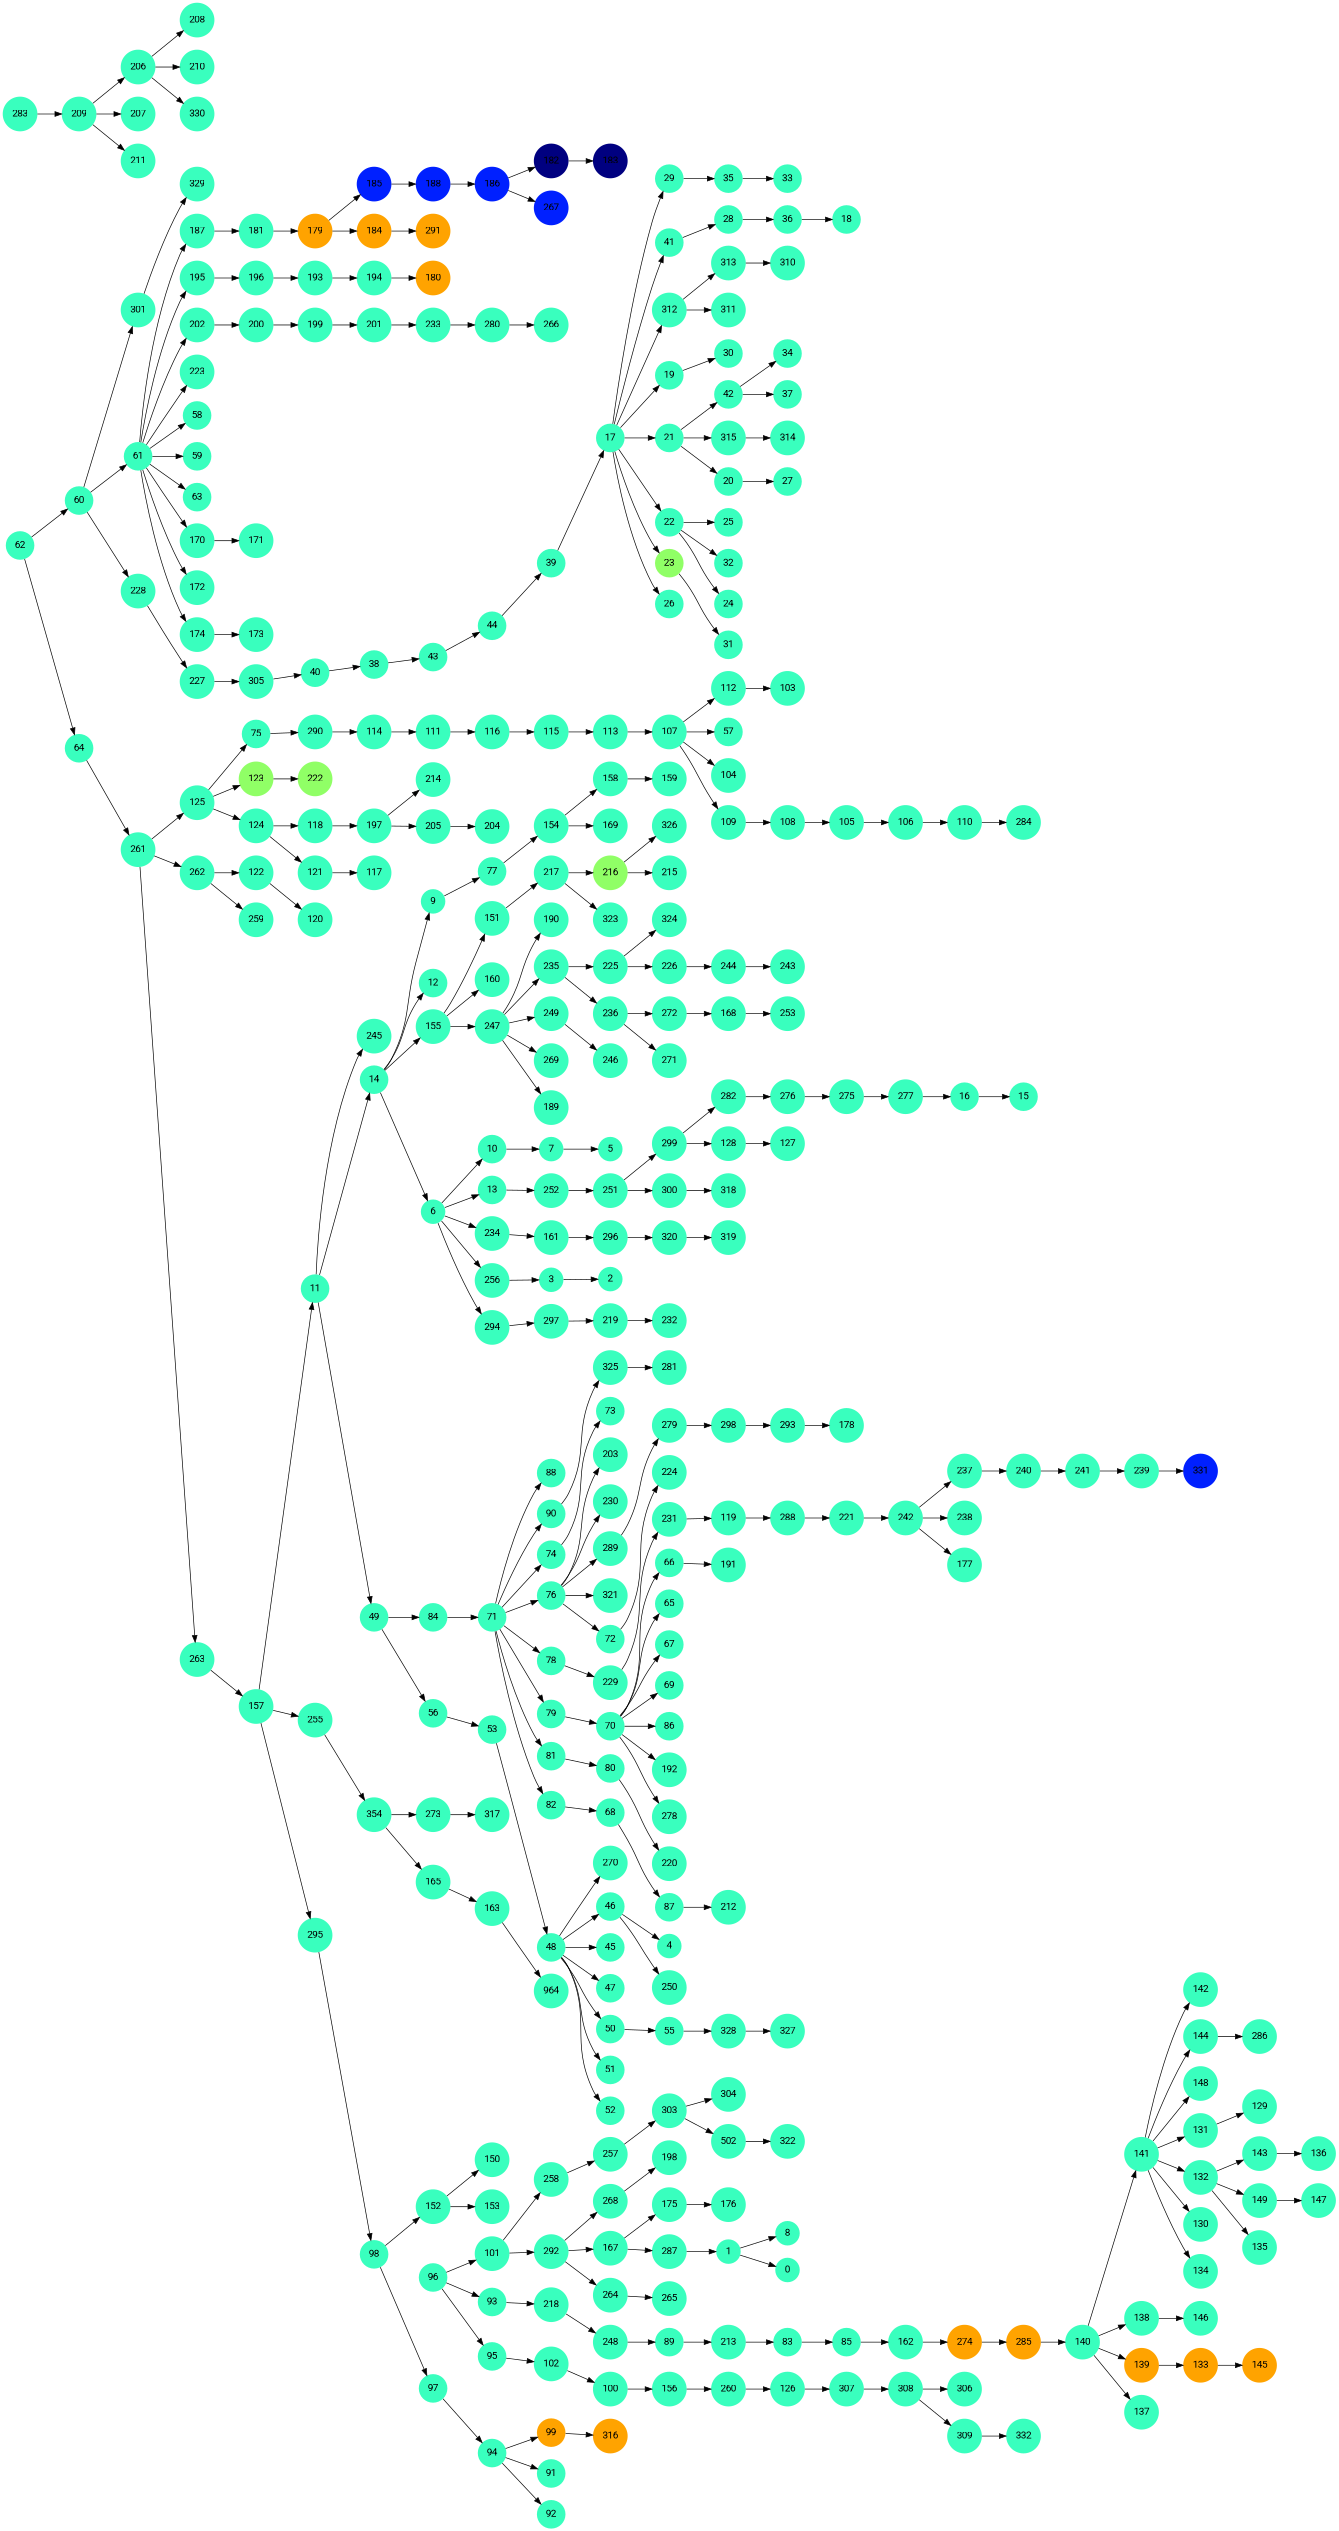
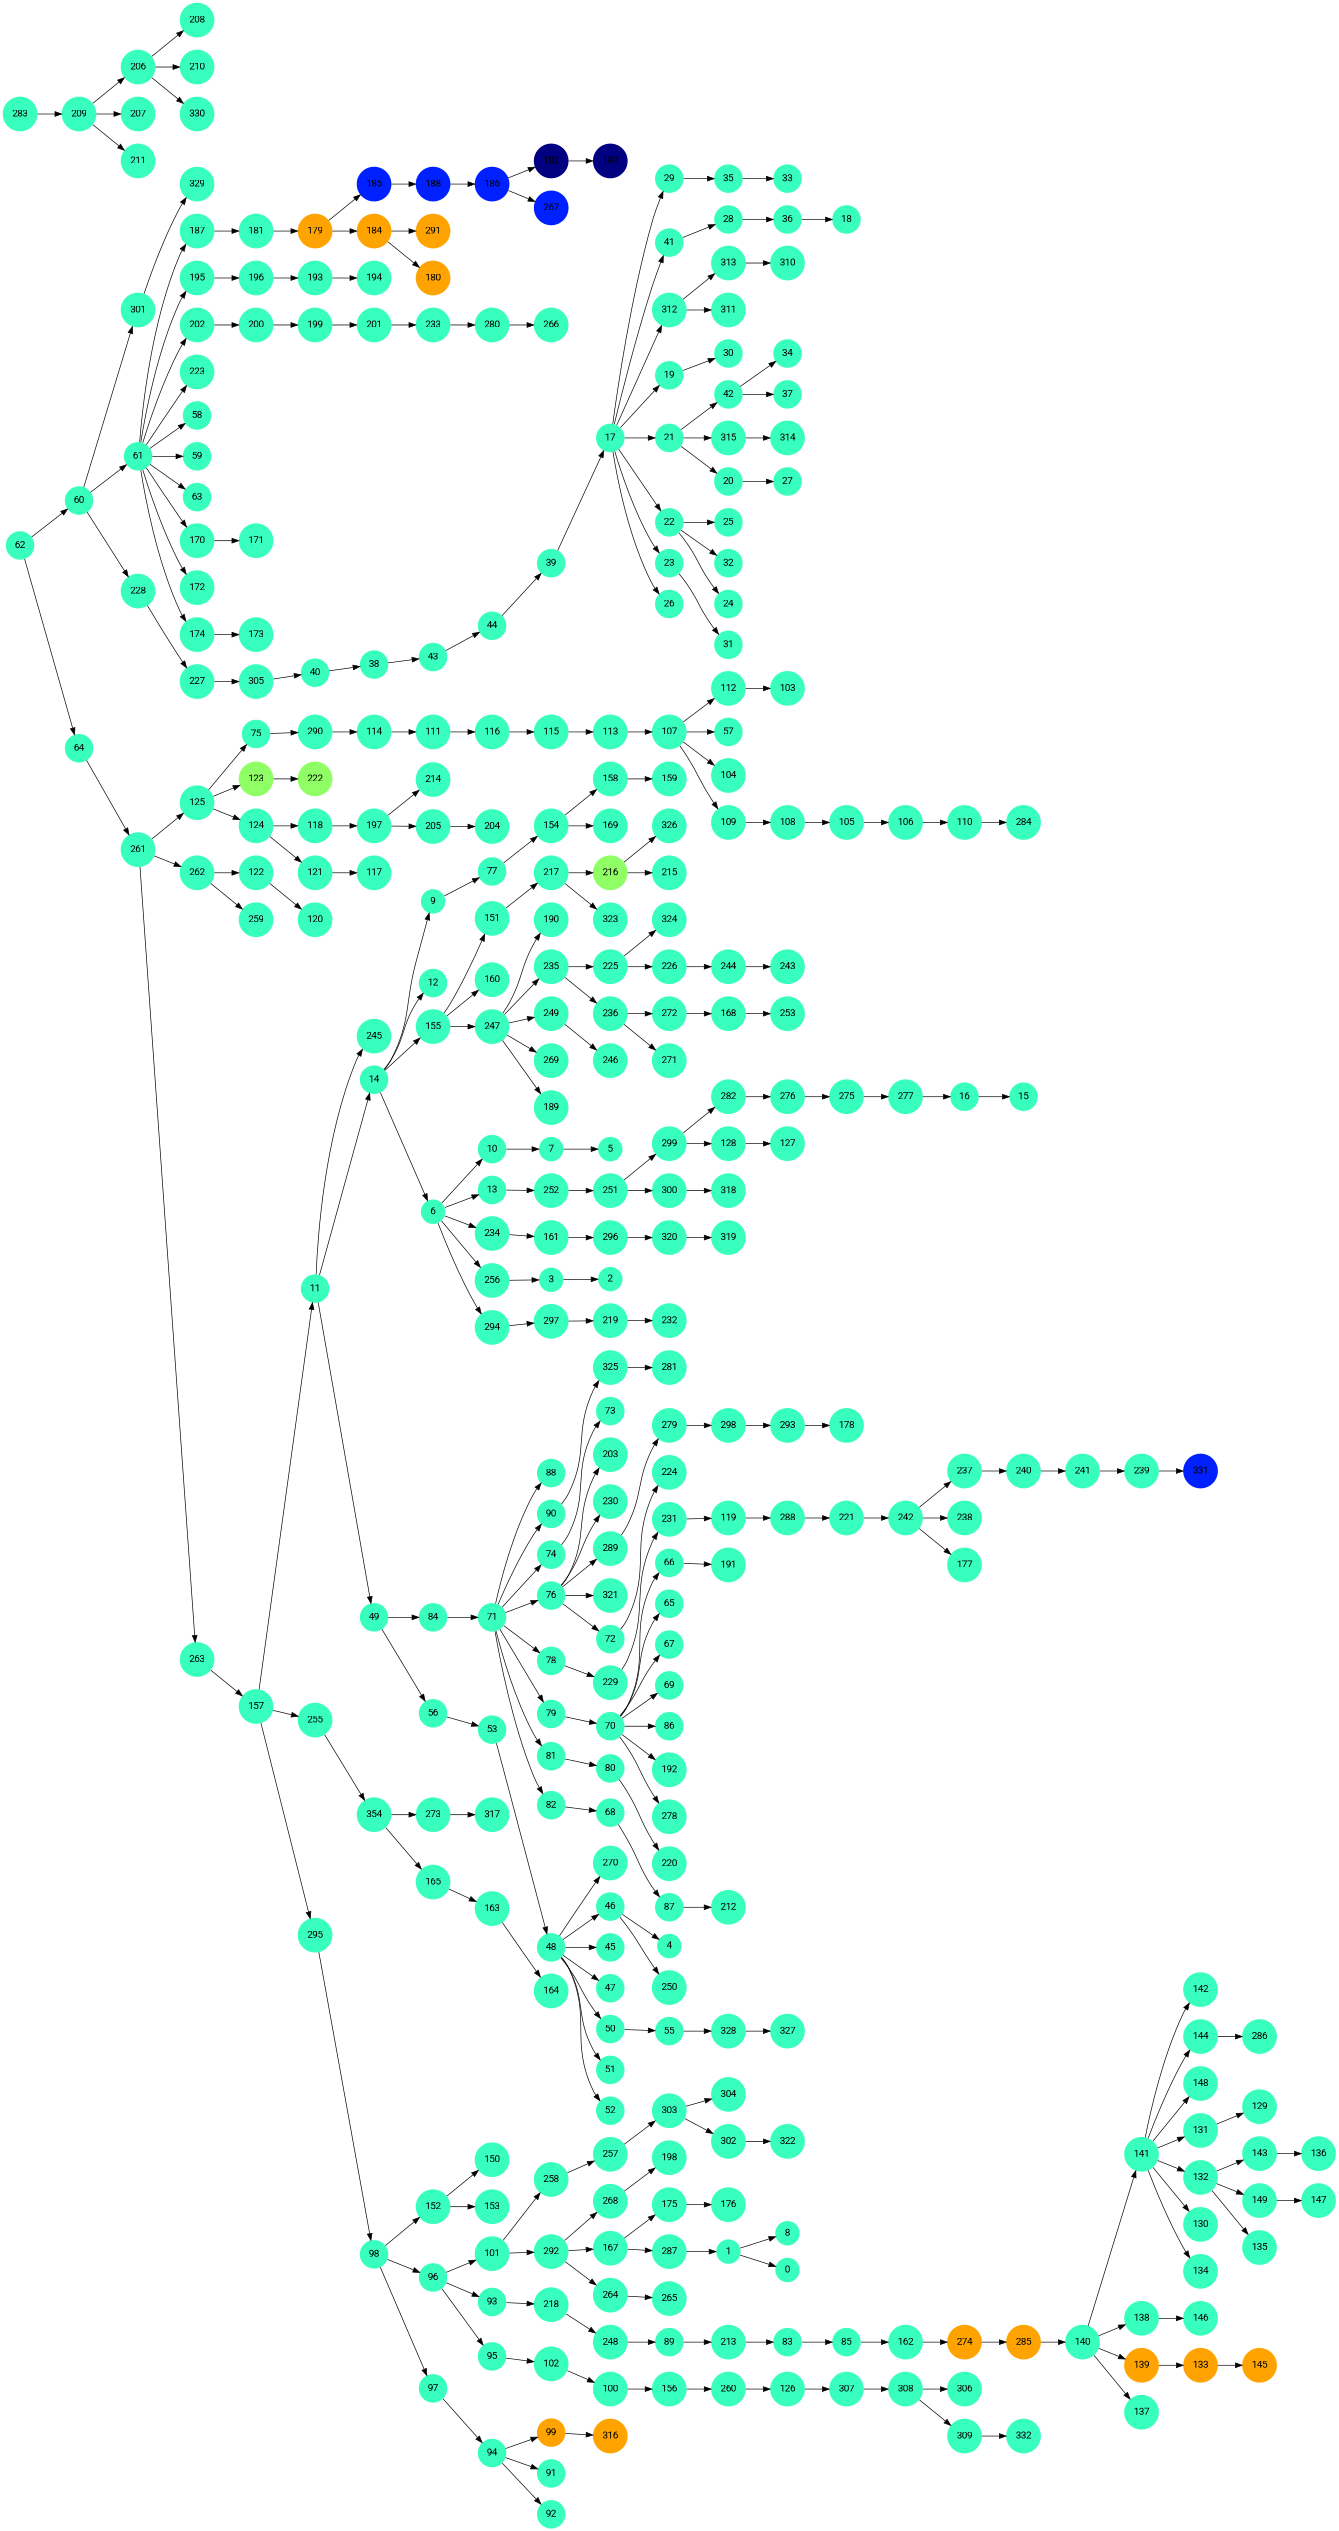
  digraph {
    fontname=Roboto
    rankdir=LR
    node [fillcolor="#39ffbe" fontname=Roboto penwidth=0 shape=circle style=filled]
    edge [fontname=Roboto]
    1
    0
    8
    3
    2
    6
    10
    13
    234
    256
    294
    7
    252
    161
    297
    5
    9
    77
    154
    11
    14
    49
    245
    12
    155
    56
    84
    251
    151
    160
    247
    16
    15
    17
    19
    21
    22
-   23 [fillcolor="#90ff66"]
+   23
    26
    29
    41
    312
    30
    20
    42
    315
    24
    25
    32
    31
    35
    28
    311
    313
    27
    34
    37
    314
    36
    18
    33
    38
    43
    44
    39
    40
    46
    4
    250
    48
    45
    47
    50
    51
    52
    270
    55
    53
    71
    328
    283
    209
    327
    60
    61
    228
    301
    58
    59
    63
    170
    172
    174
    187
    195
    202
    223
    227
    329
    171
    173
    181
    196
    200
    62
    64
    261
    125
    262
    263
    66
    191
    68
    87
    212
    70
    65
    67
    69
    86
    192
    278
    74
    76
    78
    79
    81
    82
    88
    90
    73
    72
    203
    230
    289
    321
    229
    80
    325
    224
    75
    290
    114
    279
    158
    169
    231
    220
    83
    85
    162
    274 [fillcolor="#ffa300"]
    89
    213
    281
    93
    218
    248
    94
    91
    92
    99 [fillcolor="#ffa300"]
    316 [fillcolor="#ffa300"]
    95
    102
    100
    96
    101
    258
    292
    97
    98
    152
    150
    153
    156
    260
    257
    167
    264
    268
    105
    106
    110
    284
    107
    57
    104
    109
    112
    108
    103
    111
    116
    115
    113
    118
    197
    205
    214
    119
    288
    221
    121
    117
    122
    120
    123 [fillcolor="#90ff66"]
    222 [fillcolor="#90ff66"]
    124
    126
    307
    308
    128
    127
    131
    129
    132
    135
    143
    149
    136
    147
    133 [fillcolor="#ffa300"]
    145 [fillcolor="#ffa300"]
    138
    146
    139 [fillcolor="#ffa300"]
    140
    137
    141
    130
    134
    142
    144
    148
    286
    217
    216 [fillcolor="#90ff66"]
    323
    159
    189
    190
    235
    249
    269
    157
    255
    295
    n250 [label=354]
    296
    320
    285 [fillcolor="#ffa300"]
    163
-   164 [label=964]
+   164
    165
    175
    287
    176
    168
    253
    179 [fillcolor="#ffa300"]
    184 [fillcolor="#ffa300"]
    185 [fillcolor="#0020ff"]
    180 [fillcolor="#ffa300"]
    291 [fillcolor="#ffa300"]
    188 [fillcolor="#0020ff"]
    182 [fillcolor="#000080"]
    183 [fillcolor="#000080"]
    186 [fillcolor="#0020ff"]
    267 [fillcolor="#0020ff"]
    193
    194
    204
    199
    201
    233
    280
    206
    208
    210
    330
    207
    211
    215
    326
    219
    232
    242
    177
    237
    238
    225
    226
    324
    244
    243
    305
    266
    236
    271
    272
    240
    241
    331 [fillcolor="#0020ff"]
    239
    246
    299
    300
    282
    318
    273
    317
    303
-   302 [label=502]
+   302
    304
    259
    265
    198
    275
    277
    276
    298
    293
    178
    319
    322
    306
    309
    332
    310
    1 -> 0
    1 -> 8
    3 -> 2
    6 -> 10
    6 -> 13
    6 -> 234
    6 -> 256
    6 -> 294
    10 -> 7
    13 -> 252
    234 -> 161
    256 -> 3
    294 -> 297
    7 -> 5
    252 -> 251
    161 -> 296
    297 -> 219
    9 -> 77
    77 -> 154
    154 -> 158
    154 -> 169
    11 -> 14
    11 -> 49
    11 -> 245
    14 -> 6
    14 -> 9
    14 -> 12
    14 -> 155
    49 -> 56
    49 -> 84
    155 -> 151
    155 -> 160
    155 -> 247
    56 -> 53
    84 -> 71
    251 -> 299
    251 -> 300
    151 -> 217
    247 -> 189
    247 -> 190
    247 -> 235
    247 -> 249
    247 -> 269
    16 -> 15
    17 -> 19
    17 -> 21
    17 -> 22
    17 -> 23
    17 -> 26
    17 -> 29
    17 -> 41
    17 -> 312
    19 -> 30
    21 -> 20
    21 -> 42
    21 -> 315
    22 -> 24
    22 -> 25
    22 -> 32
    23 -> 31
    29 -> 35
    41 -> 28
    312 -> 311
    312 -> 313
    20 -> 27
    42 -> 34
    42 -> 37
    315 -> 314
    35 -> 33
    28 -> 36
    313 -> 310
    36 -> 18
    38 -> 43
    43 -> 44
    44 -> 39
    39 -> 17
    40 -> 38
    46 -> 4
    46 -> 250
    48 -> 46
    48 -> 45
    48 -> 47
    48 -> 50
    48 -> 51
    48 -> 52
    48 -> 270
    50 -> 55
    55 -> 328
    53 -> 48
    71 -> 74
    71 -> 76
    71 -> 78
    71 -> 79
    71 -> 81
    71 -> 82
    71 -> 88
    71 -> 90
    328 -> 327
    283 -> 209
    209 -> 206
    209 -> 207
    209 -> 211
    60 -> 61
    60 -> 228
    60 -> 301
    61 -> 58
    61 -> 59
    61 -> 63
    61 -> 170
    61 -> 172
    61 -> 174
    61 -> 187
    61 -> 195
    61 -> 202
    61 -> 223
    228 -> 227
    301 -> 329
    170 -> 171
    174 -> 173
    187 -> 181
    195 -> 196
    202 -> 200
    227 -> 305
    181 -> 179
    196 -> 193
    200 -> 199
    62 -> 60
    62 -> 64
    64 -> 261
    261 -> 125
    261 -> 262
    261 -> 263
    125 -> 75
    125 -> 123
    125 -> 124
    262 -> 122
    262 -> 259
    263 -> 157
    66 -> 191
    68 -> 87
    87 -> 212
    70 -> 66
    70 -> 65
    70 -> 67
    70 -> 69
    70 -> 86
    70 -> 192
    70 -> 278
    74 -> 73
    76 -> 72
    76 -> 203
    76 -> 230
    76 -> 289
    76 -> 321
    78 -> 229
    79 -> 70
    81 -> 80
    82 -> 68
    90 -> 325
    72 -> 224
    289 -> 279
    229 -> 231
    80 -> 220
    325 -> 281
    75 -> 290
    290 -> 114
    114 -> 111
    279 -> 298
    158 -> 159
    231 -> 119
    83 -> 85
    85 -> 162
    162 -> 274
    274 -> 285
    89 -> 213
    213 -> 83
    93 -> 218
    218 -> 248
    248 -> 89
    94 -> 91
    94 -> 92
    94 -> 99
    99 -> 316
    95 -> 102
    102 -> 100
    100 -> 156
    96 -> 93
    96 -> 95
    96 -> 101
    101 -> 258
    101 -> 292
    258 -> 257
    292 -> 167
    292 -> 264
    292 -> 268
    97 -> 94
+   98 -> 96
    98 -> 97
    98 -> 152
    152 -> 150
    152 -> 153
    156 -> 260
    260 -> 126
    257 -> 303
    167 -> 175
    167 -> 287
    264 -> 265
    268 -> 198
    105 -> 106
    106 -> 110
    110 -> 284
    107 -> 57
    107 -> 104
    107 -> 109
    107 -> 112
    109 -> 108
    112 -> 103
    108 -> 105
    111 -> 116
    116 -> 115
    115 -> 113
    113 -> 107
    118 -> 197
    197 -> 205
    197 -> 214
    205 -> 204
    119 -> 288
    288 -> 221
    221 -> 242
    121 -> 117
    122 -> 120
    123 -> 222
    124 -> 118
    124 -> 121
    126 -> 307
    307 -> 308
    308 -> 306
    308 -> 309
    128 -> 127
    131 -> 129
    132 -> 135
    132 -> 143
    132 -> 149
    143 -> 136
    149 -> 147
    133 -> 145
    138 -> 146
    139 -> 133
    140 -> 138
    140 -> 139
    140 -> 137
    140 -> 141
    141 -> 131
    141 -> 132
    141 -> 130
    141 -> 134
    141 -> 142
    141 -> 144
    141 -> 148
    144 -> 286
    217 -> 216
    217 -> 323
    216 -> 215
    216 -> 326
    235 -> 225
    235 -> 236
    249 -> 246
    157 -> 11
    157 -> 255
    157 -> 295
    255 -> n250
    295 -> 98
    n250 -> 165
    n250 -> 273
    296 -> 320
    320 -> 319
    285 -> 140
    163 -> 164
    165 -> 163
    175 -> 176
    287 -> 1
    168 -> 253
    179 -> 184
    179 -> 185
-   194 -> 180
+   184 -> 180
    184 -> 291
    185 -> 188
    188 -> 186
    182 -> 183
    186 -> 182
    186 -> 267
    193 -> 194
    199 -> 201
    201 -> 233
    233 -> 280
    280 -> 266
    206 -> 208
    206 -> 210
    206 -> 330
    219 -> 232
    242 -> 177
    242 -> 237
    242 -> 238
    237 -> 240
    225 -> 226
    225 -> 324
    226 -> 244
    244 -> 243
    305 -> 40
    236 -> 271
    236 -> 272
    272 -> 168
    240 -> 241
    241 -> 239
    239 -> 331
    299 -> 128
    299 -> 282
    300 -> 318
    282 -> 276
    273 -> 317
    303 -> 302
    303 -> 304
    302 -> 322
    275 -> 277
    277 -> 16
    276 -> 275
    298 -> 293
    293 -> 178
    309 -> 332
  }
